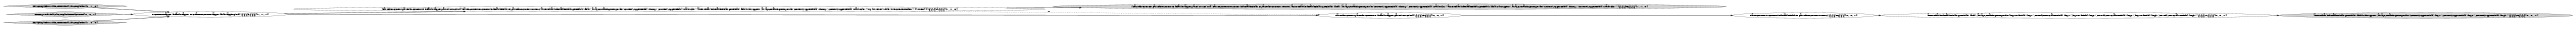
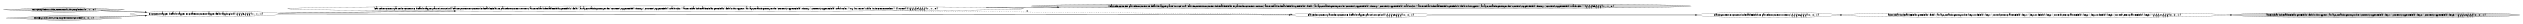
  digraph {
    rankdir=LR
    node [fillcolor=white shape=ellipse style=filled]
    edge [style=bold]
    n1 [label="DocumentMapper defaultMapper = createDocumentMapper(fieldMapping(null))@@@3@@@['1', '1', '1']"]
    n2 [label="{ParsedDocument parsedDocument = defaultMapper.parse(source(null))ParseContext.Document indexableFields = parsedDocument.rootDoc()assertThat(indexableFields.getFields(\"field\"),arrayContainingInAnyOrder(contextSuggestField(\"timmy\"),contextSuggestField(\"starbucks\")))assertThat(indexableFields.getFields(\"field.subsuggest\"),arrayContainingInAnyOrder(contextSuggestField(\"timmy\"),contextSuggestField(\"starbucks\")))try {ts.reset()while (ts.incrementToken()) {}ts.end()}}@@@34@@@['1', '1', '0']"]
    n3 [label="ParsedDocument parsedDocument = defaultMapper.parse(source(null))@@@25@@@['0', '0', '1']"]
    n4 [fillcolor=lightgray label="testCompletionWithContextAndSubCompletion['0', '1', '0']" shape=diamond]
    n5 [fillcolor=lightgray label="{ParsedDocument parsedDocument = defaultMapper.parse(source(null))ParseContext.Document indexableFields = parsedDocument.rootDoc()assertThat(indexableFields.getFields(\"field\"),arrayContainingInAnyOrder(contextSuggestField(\"timmy\"),contextSuggestField(\"starbucks\")))assertThat(indexableFields.getFields(\"field.subsuggest\"),arrayContainingInAnyOrder(contextSuggestField(\"timmy\"),contextSuggestField(\"starbucks\")))}@@@55@@@['1', '1', '0']"]
    n6 [fillcolor=lightgray label="testKeywordWithSubCompletionAndContext['0', '0', '1']" shape=diamond]
-   n7 [fillcolor=lightgray label="testCompletionWithContextAndSubCompletion['1', '0', '0']" shape=diamond]
    n8 [label="assertThat(indexableFields.getFields(\"field\"),arrayContainingInAnyOrder(keywordField(\"key1\"),sortedSetDocValuesField(\"key1\"),keywordField(\"key2\"),sortedSetDocValuesField(\"key2\"),keywordField(\"key3\"),sortedSetDocValuesField(\"key3\")))@@@27@@@['0', '0', '1']"]
    n9 [fillcolor=lightgray label="assertThat(indexableFields.getFields(\"field.subsuggest\"),arrayContainingInAnyOrder(contextSuggestField(\"key1\"),contextSuggestField(\"key2\"),contextSuggestField(\"key3\")))@@@28@@@['0', '0', '1']"]
    n10 [label="ParseContext.Document indexableFields = parsedDocument.rootDoc()@@@26@@@['0', '0', '1']"]
    n1 -> n2
    n1 -> n3
    n2 -> n3 [label=0 style=dashed]
    n2 -> n5
    n3 -> n10
    n4 -> n1
    n6 -> n1
-   n7 -> n1
    n8 -> n9
    n10 -> n8
  }
